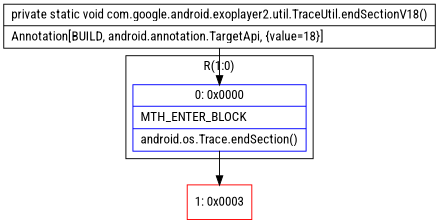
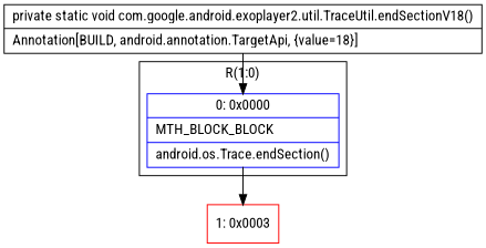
  digraph {
    fontname="Roboto Condensed"
    node [shape=record fontname="Roboto Condensed"]
    edge [fontname="Roboto Condensed"]
-   n1 [color=blue label="{0\:\ 0x0000|MTH_ENTER_BLOCK\l|android.os.Trace.endSection()\l}"]
+   n1 [color=blue label="{0\:\ 0x0000|MTH_BLOCK_BLOCK\l|android.os.Trace.endSection()\l}"]
    n2 [color=red label="{1\:\ 0x0003}"]
    n3 [label="{private static void com.google.android.exoplayer2.util.TraceUtil.endSectionV18()  | Annotation[BUILD, android.annotation.TargetApi, \{value=18\}]\l}"]
    subgraph cluster_1 {
      label="R(1:0)"
      n1
    }
    n1 -> n2
    n3 -> n1
  }
